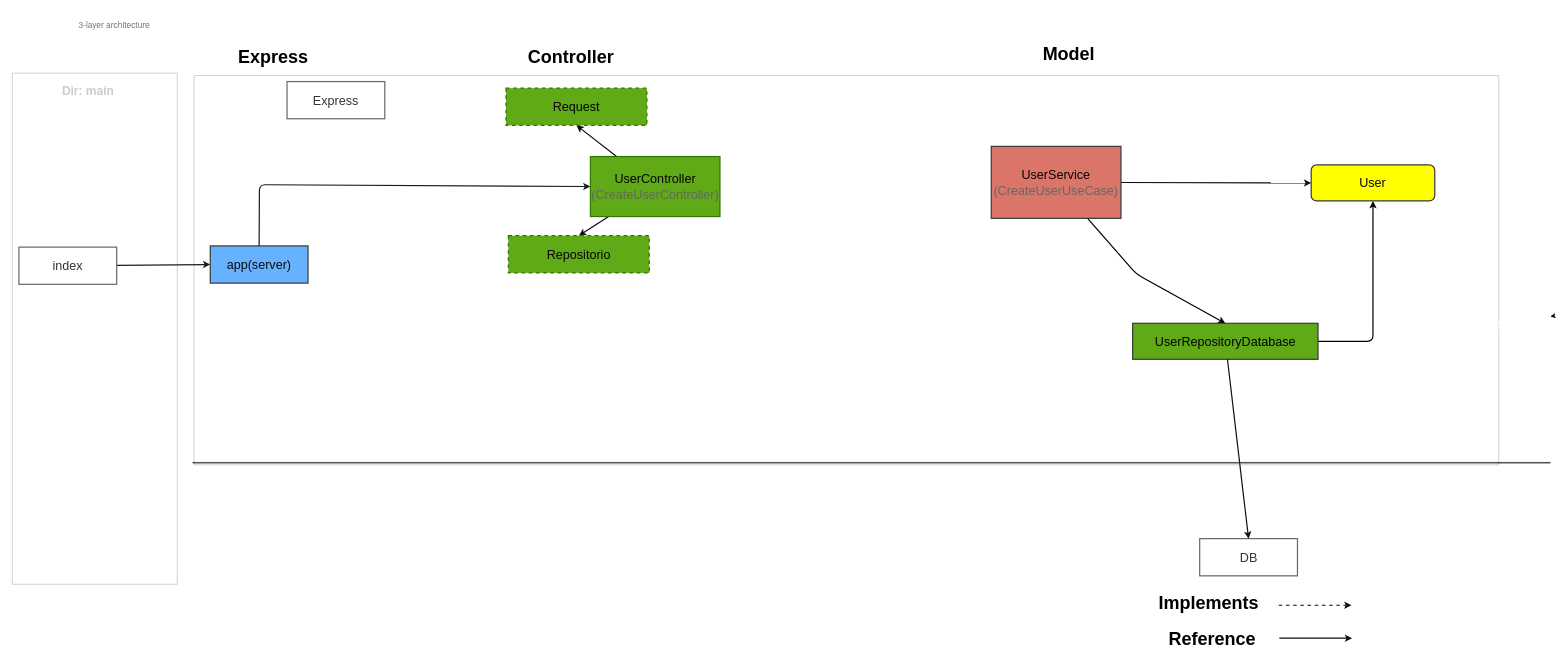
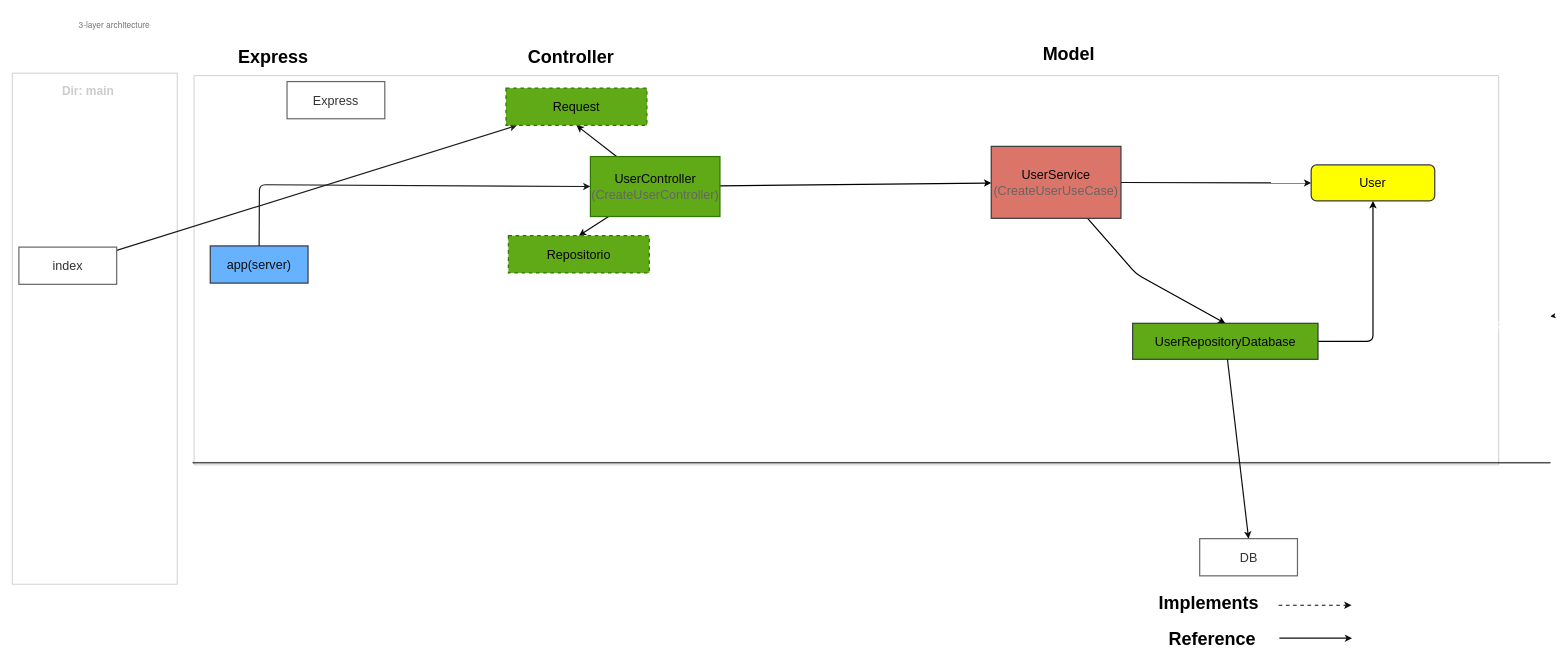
  <mxCell id="0" />
  <mxCell id="1" parent="0" />
  <mxCell id="2" value="" style="shape=note;whiteSpace=wrap;html=1;backgroundOutline=1;darkOpacity=0.05;fillColor=#FFFFFF;strokeColor=#B3B3B3;size=0;fontSize=10;fontColor=#ffffff;perimeterSpacing=1;rounded=1;" parent="1" vertex="1"><mxGeometry x="323" y="125" width="2175" height="649" as="geometry" /></mxCell>
  <mxCell id="3" value="" style="shape=note;whiteSpace=wrap;html=1;backgroundOutline=1;darkOpacity=0.05;fillColor=#FFFFFF;strokeColor=#B3B3B3;size=0;fontSize=10;fontColor=#ffffff;perimeterSpacing=1;rounded=1;" parent="1" vertex="1"><mxGeometry x="20" y="121" width="275" height="852" as="geometry" /></mxCell>
  <mxCell id="4" value="" style="shape=note;whiteSpace=wrap;html=1;backgroundOutline=1;darkOpacity=0.05;fillColor=none;size=0;fontSize=10;rounded=1;" parent="1" vertex="1"><mxGeometry x="321" y="770" width="2263" height="1" as="geometry" /></mxCell>
  <mxCell id="5" style="edgeStyle=none;html=1;strokeColor=#000000;strokeWidth=2;entryX=0.5;entryY=0;entryDx=0;entryDy=0;" parent="1" source="7" target="10" edge="1"><mxGeometry relative="1" as="geometry"><Array as="points"><mxPoint x="1894" y="456" /></Array><mxPoint x="1815" y="404" as="targetPoint" /></mxGeometry></mxCell>
  <mxCell id="6" style="edgeStyle=none;html=1;entryX=0;entryY=0.5;entryDx=0;entryDy=0;fontSize=21;fontColor=#030303;strokeColor=#0F0F0F;strokeWidth=2;" parent="1" source="7" target="8" edge="1"><mxGeometry relative="1" as="geometry" /></mxCell>
  <mxCell id="7" value="UserService&lt;br&gt;&lt;font color=&quot;#666666&quot;&gt;(CreateUserUseCase)&lt;/font&gt;" style="rounded=0;whiteSpace=wrap;html=1;fillColor=#DB7569;strokeColor=#36393d;strokeWidth=2;fontColor=#050505;arcSize=0;fontSize=21;" parent="1" vertex="1"><mxGeometry x="1652" y="243" width="216.25" height="120" as="geometry" /></mxCell>
  <mxCell id="8" value="User" style="rounded=1;whiteSpace=wrap;html=1;fillColor=#FFFF00;strokeColor=#36393d;strokeWidth=2;fontColor=#050505;fontSize=21;" parent="1" vertex="1"><mxGeometry x="2185.37" y="274" width="206" height="60" as="geometry" /></mxCell>
  <mxCell id="9" style="edgeStyle=none;html=1;entryX=0.5;entryY=1;entryDx=0;entryDy=0;fontSize=30;strokeColor=#000000;strokeWidth=2;exitX=1;exitY=0.5;exitDx=0;exitDy=0;" parent="1" source="10" target="8" edge="1"><mxGeometry relative="1" as="geometry"><Array as="points"><mxPoint x="2288.37" y="568" /></Array></mxGeometry></mxCell>
  <mxCell id="10" value="UserRepositoryDatabase" style="rounded=1;whiteSpace=wrap;html=1;fillColor=#60A917;strokeColor=#36393d;strokeWidth=2;fontColor=#050505;arcSize=0;fontSize=21;" parent="1" vertex="1"><mxGeometry x="1887.75" y="538" width="309" height="60" as="geometry" /></mxCell>
  <mxCell id="11" value="DB" style="rounded=1;whiteSpace=wrap;html=1;fillColor=#FFFFFF;strokeColor=#666666;strokeWidth=2;fontColor=#333333;arcSize=0;fontSize=21;" parent="1" vertex="1"><mxGeometry x="1999.5" y="897" width="163" height="62" as="geometry" /></mxCell>
  <mxCell id="12" value="Model" style="text;html=1;strokeColor=none;fillColor=none;align=center;verticalAlign=middle;whiteSpace=wrap;rounded=1;fontColor=#000000;fontSize=30;fontStyle=1" parent="1" vertex="1"><mxGeometry x="1719" y="73" width="125" height="30" as="geometry" /></mxCell>
+ <mxCell id="13" style="edgeStyle=none;html=1;fontSize=30;strokeColor=#000000;strokeWidth=2;" parent="1" source="16" target="7" edge="1"><mxGeometry relative="1" as="geometry"><mxPoint x="1273.25" y="306" as="targetPoint" /></mxGeometry></mxCell>
  <mxCell id="14" style="edgeStyle=none;html=1;entryX=0.5;entryY=1;entryDx=0;entryDy=0;strokeColor=#0A0A0A;strokeWidth=2;" parent="1" source="16" target="29" edge="1"><mxGeometry relative="1" as="geometry" /></mxCell>
  <mxCell id="15" style="edgeStyle=none;html=1;entryX=0.5;entryY=0;entryDx=0;entryDy=0;strokeColor=#0A0A0A;strokeWidth=2;" parent="1" source="16" target="28" edge="1"><mxGeometry relative="1" as="geometry" /></mxCell>
  <mxCell id="16" value="&lt;font style=&quot;font-size: 21px&quot;&gt;&lt;font color=&quot;#050505&quot;&gt;UserController&lt;/font&gt;&lt;br&gt;&lt;font color=&quot;#666666&quot;&gt;(CreateUserController)&lt;/font&gt;&lt;/font&gt;" style="rounded=1;whiteSpace=wrap;html=1;fillColor=#60A917;strokeColor=#2D7600;strokeWidth=2;fontColor=#030303;arcSize=0;fontSize=21;" parent="1" vertex="1"><mxGeometry x="983.75" y="260" width="216" height="100" as="geometry" /></mxCell>
  <mxCell id="17" value="Controller" style="text;html=1;strokeColor=none;fillColor=none;align=center;verticalAlign=middle;whiteSpace=wrap;rounded=1;fontColor=#000000;fontSize=30;fontStyle=1" parent="1" vertex="1"><mxGeometry x="861" y="78.5" width="181" height="30" as="geometry" /></mxCell>
  <mxCell id="18" value="Express" style="rounded=1;whiteSpace=wrap;html=1;fillColor=#FFFFFF;strokeColor=#666666;strokeWidth=2;fontColor=#333333;arcSize=0;fontSize=21;" parent="1" vertex="1"><mxGeometry x="478" y="135" width="163" height="62" as="geometry" /></mxCell>
- <mxCell id="19" style="edgeStyle=none;html=1;entryX=0;entryY=0.5;entryDx=0;entryDy=0;fontSize=23;strokeColor=#1C1C1C;strokeWidth=2;" parent="1" source="20" target="36" edge="1"><mxGeometry relative="1" as="geometry" /></mxCell>
+ <mxCell id="19" style="edgeStyle=none;html=1;fontSize=23;strokeColor=#1C1C1C;strokeWidth=2;" parent="1" source="20" target="29" edge="1"><mxGeometry relative="1" as="geometry" /></mxCell>
  <mxCell id="20" value="index" style="rounded=1;whiteSpace=wrap;html=1;fillColor=#FFFFFF;strokeColor=#666666;strokeWidth=2;fontColor=#333333;arcSize=0;fontSize=21;" parent="1" vertex="1"><mxGeometry x="31" y="411" width="163" height="62" as="geometry" /></mxCell>
  <mxCell id="21" value="Express" style="text;html=1;strokeColor=none;fillColor=none;align=center;verticalAlign=middle;whiteSpace=wrap;rounded=1;fontColor=#000000;fontSize=30;fontStyle=1" parent="1" vertex="1"><mxGeometry x="341" y="78.5" width="228" height="30" as="geometry" /></mxCell>
  <mxCell id="22" style="edgeStyle=none;html=1;strokeColor=#0F0F0F;strokeWidth=2;dashed=1;" parent="1" edge="1"><mxGeometry relative="1" as="geometry"><mxPoint x="2131.25" y="1008" as="sourcePoint" /><mxPoint x="2252.61" y="1008" as="targetPoint" /></mxGeometry></mxCell>
  <mxCell id="23" value="Implements" style="text;html=1;strokeColor=none;fillColor=none;align=center;verticalAlign=middle;whiteSpace=wrap;rounded=1;fontColor=#000000;fontSize=30;fontStyle=1" parent="1" vertex="1"><mxGeometry x="1951.75" y="988" width="125" height="30" as="geometry" /></mxCell>
  <mxCell id="24" style="edgeStyle=none;html=1;strokeColor=#0F0F0F;strokeWidth=2;" parent="1" edge="1"><mxGeometry relative="1" as="geometry"><mxPoint x="2132.25" y="1063" as="sourcePoint" /><mxPoint x="2253.61" y="1063" as="targetPoint" /></mxGeometry></mxCell>
  <mxCell id="25" value="Reference" style="text;html=1;strokeColor=none;fillColor=none;align=center;verticalAlign=middle;whiteSpace=wrap;rounded=1;fontColor=#000000;fontSize=30;fontStyle=1" parent="1" vertex="1"><mxGeometry x="1958.25" y="1049" width="125" height="30" as="geometry" /></mxCell>
  <mxCell id="26" style="edgeStyle=none;html=1;entryX=0.5;entryY=0;entryDx=0;entryDy=0;fontSize=21;fontColor=#030303;strokeColor=#0F0F0F;strokeWidth=2;" parent="1" source="10" target="11" edge="1"><mxGeometry relative="1" as="geometry"><mxPoint x="2045.703" y="853" as="sourcePoint" /></mxGeometry></mxCell>
  <mxCell id="27" value="&lt;span style=&quot;color: rgb(117 , 117 , 117) ; font-family: &amp;quot;sohne&amp;quot; , &amp;quot;helvetica neue&amp;quot; , &amp;quot;helvetica&amp;quot; , &amp;quot;arial&amp;quot; , sans-serif ; font-size: 14px ; font-style: normal ; font-weight: 400 ; letter-spacing: normal ; text-align: center ; text-indent: 0px ; text-transform: none ; word-spacing: 0px ; background-color: rgb(255 , 255 , 255) ; display: inline ; float: none&quot;&gt;&amp;nbsp;3-layer architecture&lt;/span&gt;" style="text;whiteSpace=wrap;html=1;fontSize=21;fontColor=#030303;" parent="1" vertex="1"><mxGeometry x="125.367" y="20" width="213" height="42" as="geometry" /></mxCell>
  <mxCell id="28" value="Repositorio" style="rounded=1;whiteSpace=wrap;html=1;fillColor=#60A917;strokeColor=#2D7600;strokeWidth=2;fontColor=#050505;arcSize=0;fontSize=21;dashed=1;" parent="1" vertex="1"><mxGeometry x="847" y="392" width="235" height="62" as="geometry" /></mxCell>
  <mxCell id="29" value="Request" style="rounded=1;whiteSpace=wrap;html=1;fillColor=#60A917;strokeColor=#2D7600;strokeWidth=2;fontColor=#050505;arcSize=0;fontSize=21;dashed=1;" parent="1" vertex="1"><mxGeometry x="843" y="146" width="235" height="62" as="geometry" /></mxCell>
  <mxCell id="30" style="edgeStyle=none;html=1;" parent="1" source="31" edge="1"><mxGeometry relative="1" as="geometry"><mxPoint x="2584" y="526.574" as="targetPoint" /></mxGeometry></mxCell>
  <mxCell id="31" value="Dir: Repositorio" style="text;html=1;strokeColor=none;fillColor=none;align=center;verticalAlign=middle;whiteSpace=wrap;rounded=1;fontColor=#FFFFFF;fontSize=20;fontStyle=1" parent="1" vertex="1"><mxGeometry x="2420" y="524" width="166.63" height="30" as="geometry" /></mxCell>
  <mxCell id="32" value="Dir: Service" style="text;html=1;strokeColor=none;fillColor=none;align=center;verticalAlign=middle;whiteSpace=wrap;rounded=1;fontColor=#FFFFFF;fontSize=20;fontStyle=1" parent="1" vertex="1"><mxGeometry x="1253" y="132" width="211.13" height="30" as="geometry" /></mxCell>
  <mxCell id="33" value="Dir: Infra" style="text;html=1;strokeColor=none;fillColor=none;align=center;verticalAlign=middle;whiteSpace=wrap;rounded=1;fontColor=#FFFFFF;fontSize=20;fontStyle=1" parent="1" vertex="1"><mxGeometry x="2404" y="929" width="166.63" height="30" as="geometry" /></mxCell>
  <mxCell id="34" value="Dir: Infra/http" style="text;html=1;strokeColor=none;fillColor=none;align=center;verticalAlign=middle;whiteSpace=wrap;rounded=1;fontColor=#FFFFFF;fontSize=20;fontStyle=1" parent="1" vertex="1"><mxGeometry x="662.37" y="120" width="166.63" height="30" as="geometry" /></mxCell>
  <mxCell id="35" value="Dir: main" style="text;html=1;strokeColor=none;fillColor=none;align=center;verticalAlign=middle;whiteSpace=wrap;rounded=1;fontColor=#CCCCCC;fontSize=20;fontStyle=1" parent="1" vertex="1"><mxGeometry x="63" y="135" width="166.63" height="30" as="geometry" /></mxCell>
  <mxCell id="36" value="app(server)" style="rounded=1;whiteSpace=wrap;html=1;fillColor=#66B2FF;strokeColor=#36393D;strokeWidth=2;fontColor=#0D0D0D;arcSize=0;fontSize=21;" parent="1" vertex="1"><mxGeometry x="350" y="409" width="163" height="62" as="geometry" /></mxCell>
  <mxCell id="37" style="edgeStyle=none;html=1;entryX=0;entryY=0.5;entryDx=0;entryDy=0;fontSize=23;strokeColor=#1C1C1C;strokeWidth=2;exitX=0.5;exitY=0;exitDx=0;exitDy=0;" parent="1" source="36" target="16" edge="1"><mxGeometry relative="1" as="geometry"><mxPoint x="184.054" y="588" as="sourcePoint" /><mxPoint x="611" y="307" as="targetPoint" /><Array as="points"><mxPoint x="432" y="307" /></Array></mxGeometry></mxCell>
  <mxCell id="38" value="Dir: model" style="text;html=1;strokeColor=none;fillColor=none;align=center;verticalAlign=middle;whiteSpace=wrap;rounded=1;fontColor=#FFFFFF;fontSize=20;fontStyle=1" parent="1" vertex="1"><mxGeometry x="2036" y="132" width="166.63" height="30" as="geometry" /></mxCell>
  <mxCell id="39" value="Dir: controller" style="text;html=1;strokeColor=none;fillColor=none;align=center;verticalAlign=middle;whiteSpace=wrap;rounded=1;fontColor=#FFFFFF;fontSize=20;fontStyle=1" parent="1" vertex="1"><mxGeometry x="1072" y="125" width="166.63" height="30" as="geometry" /></mxCell>
